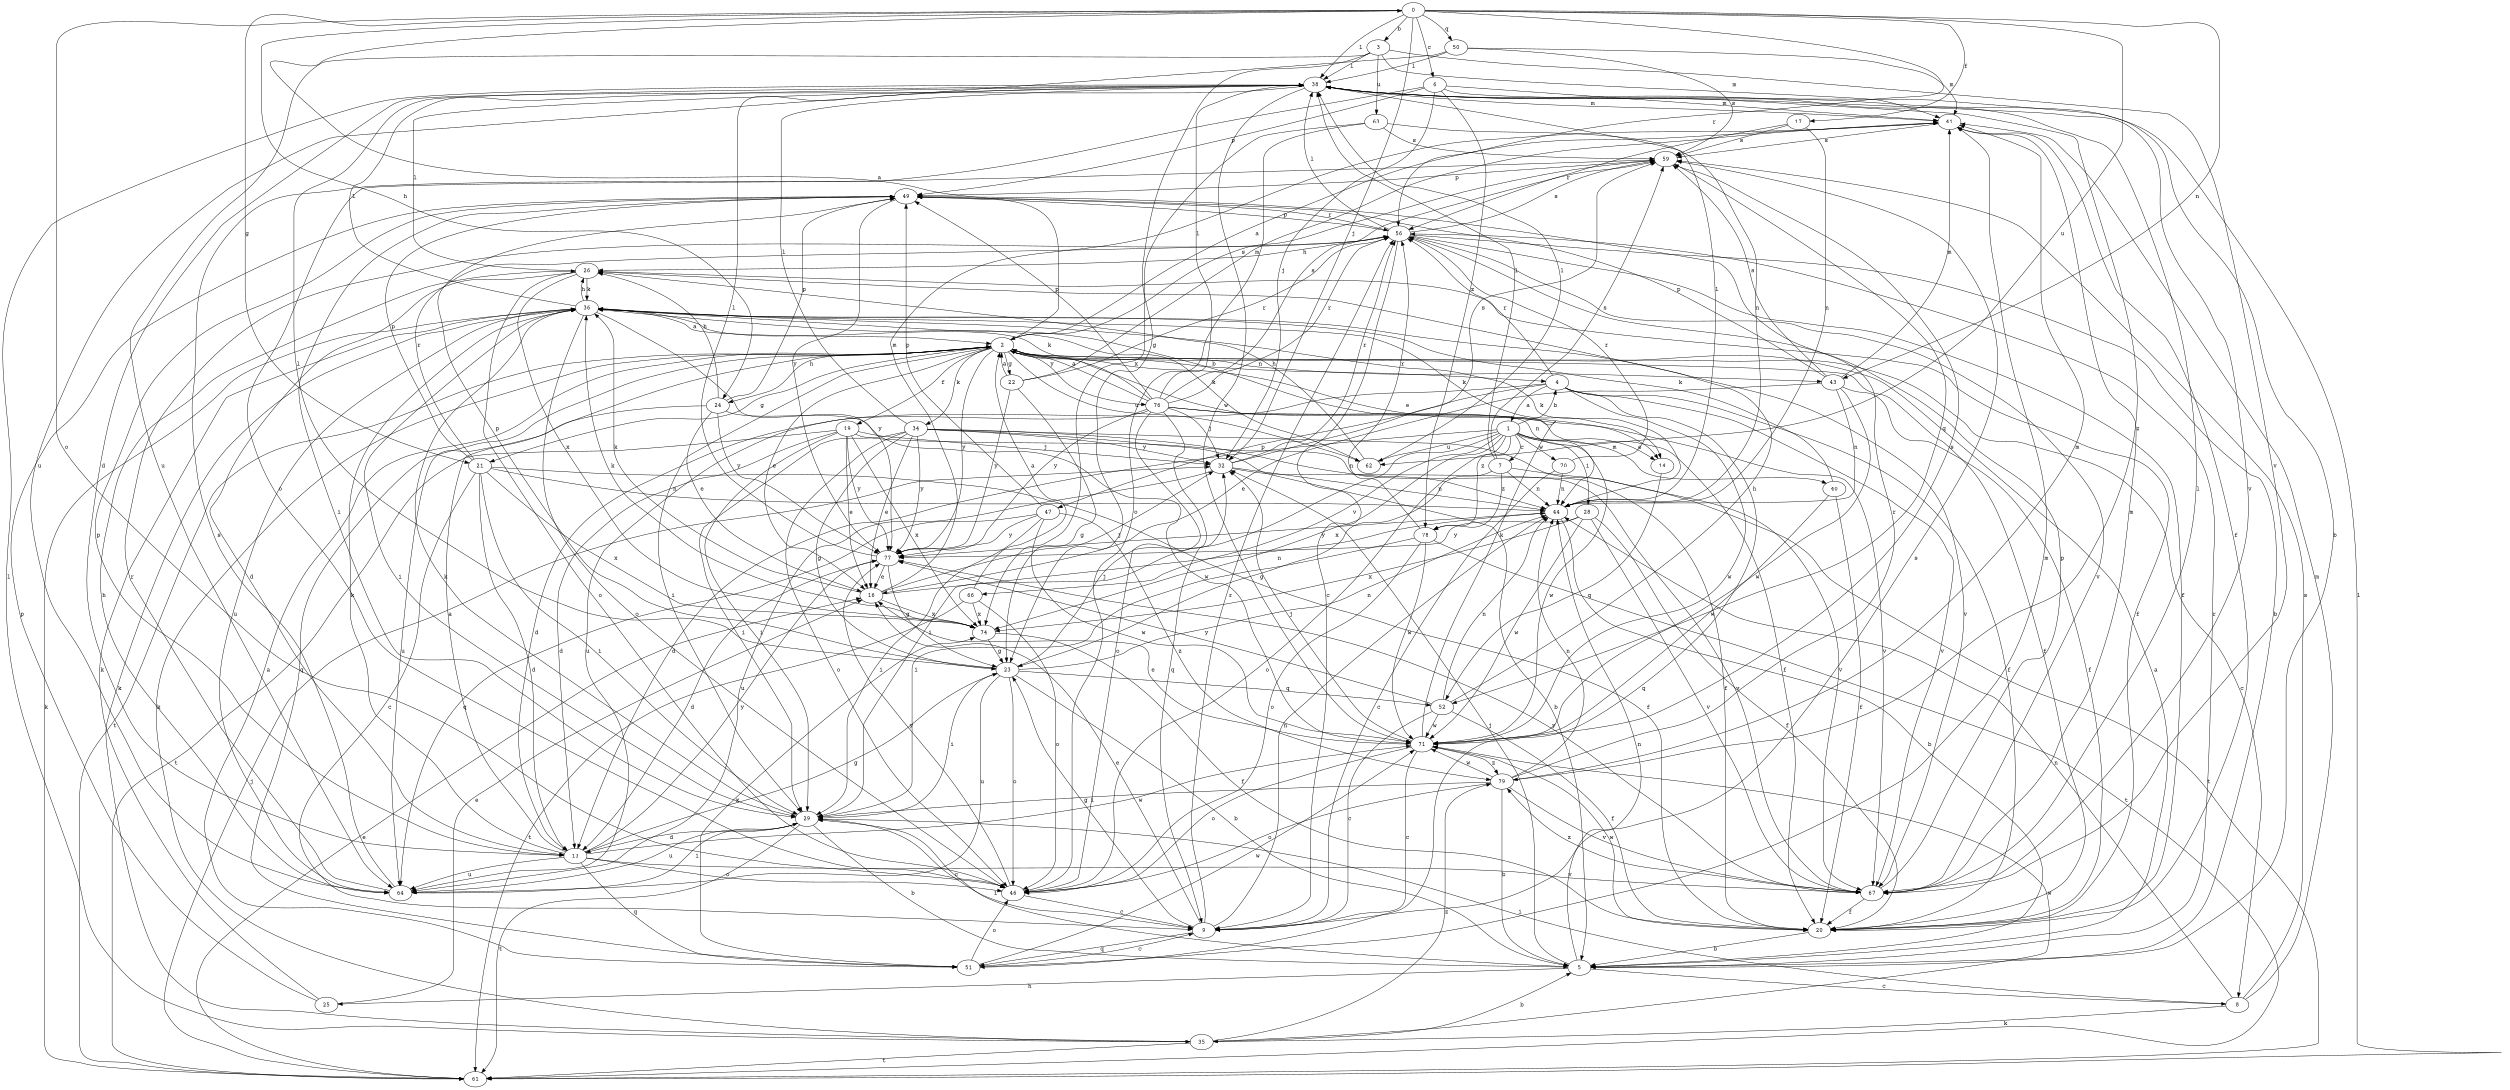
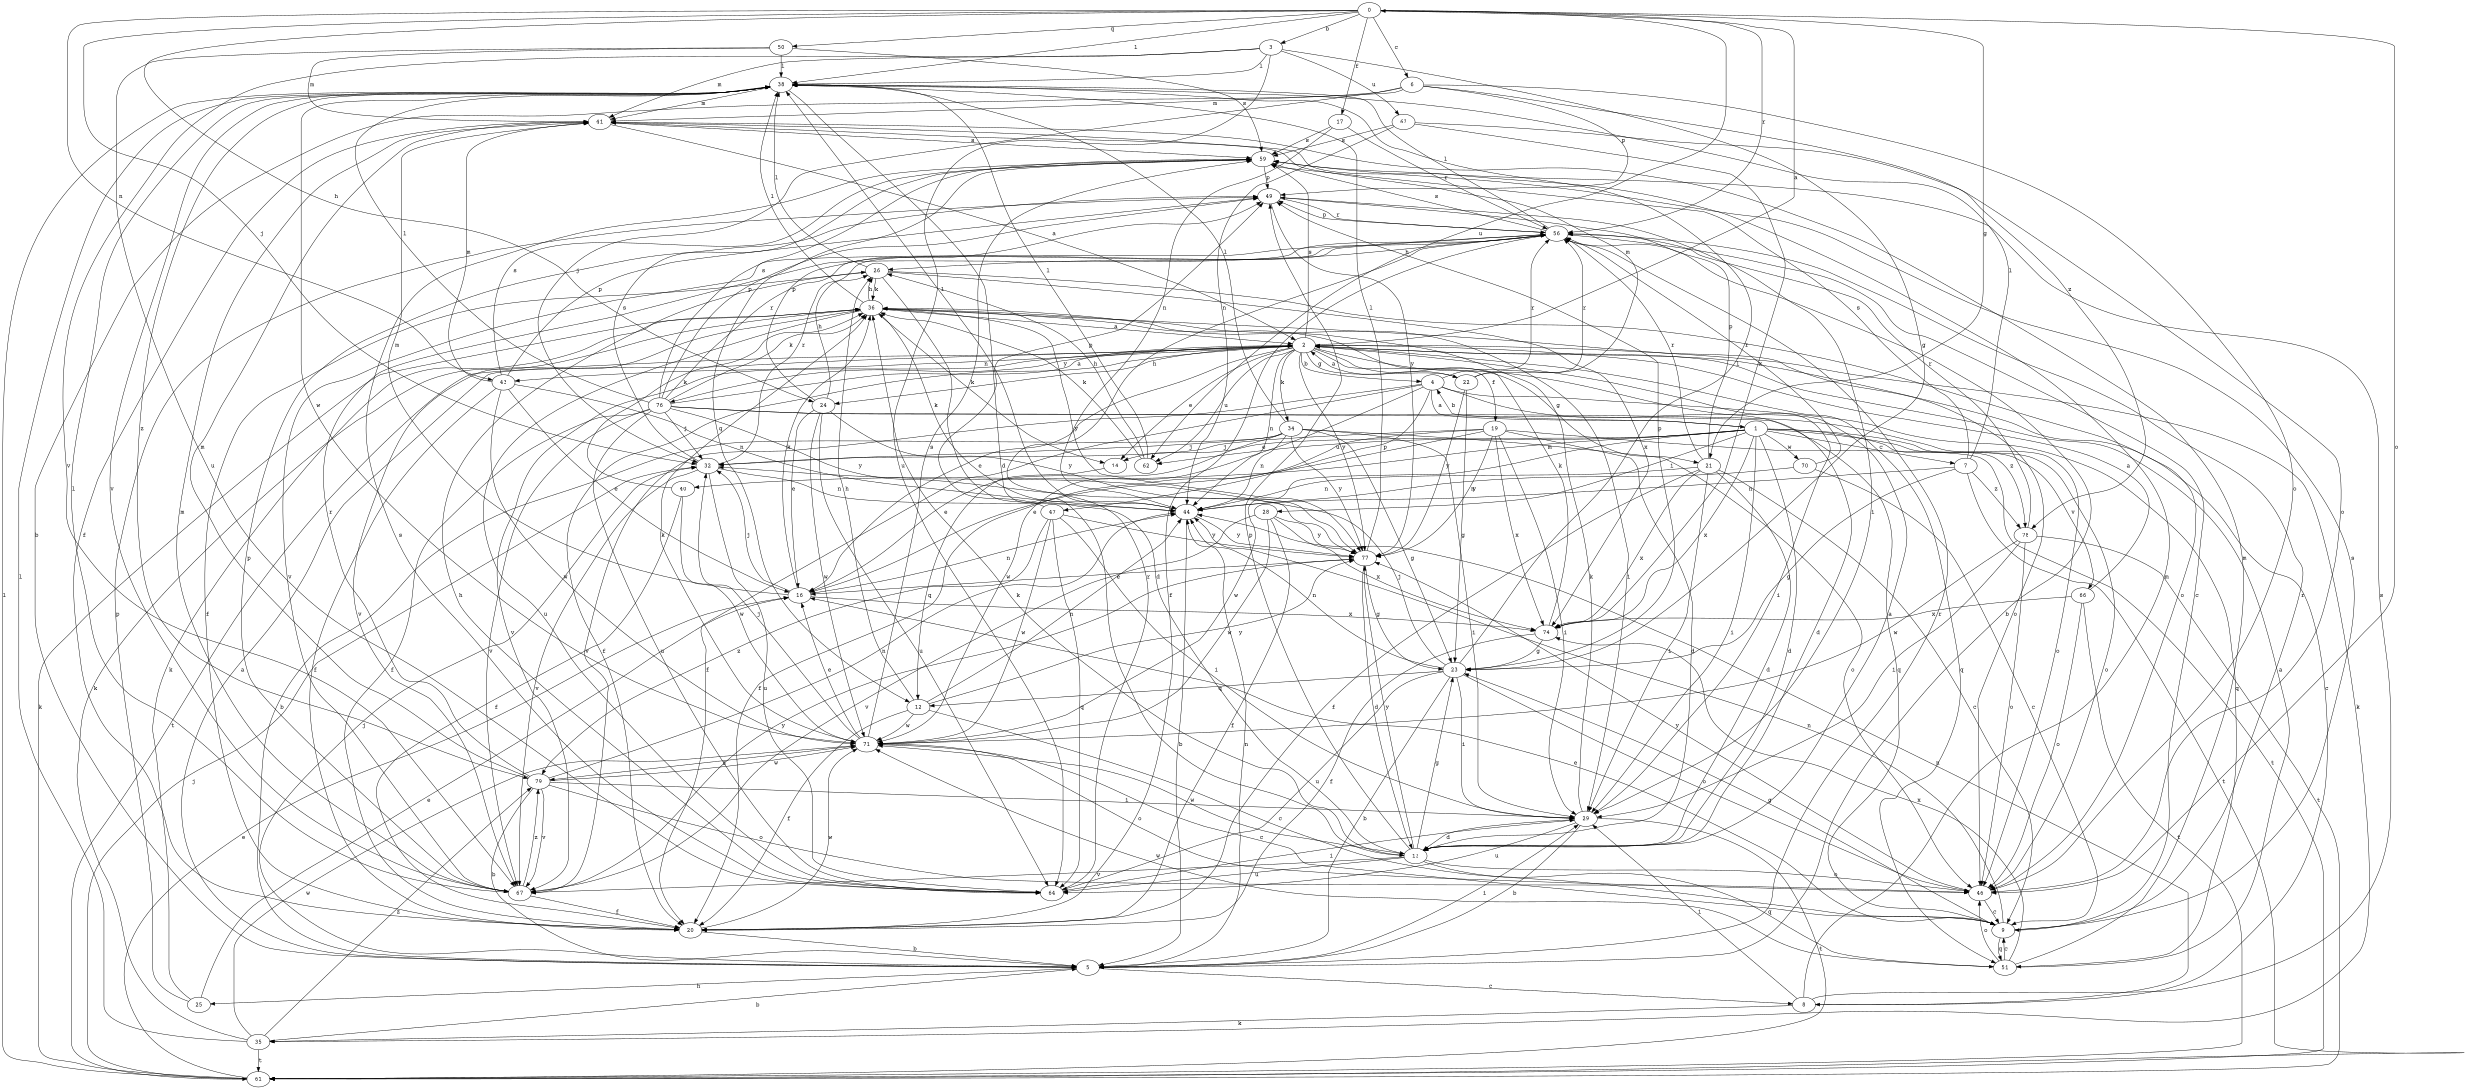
  strict digraph {
    fontname="Courier Prime"
    node [fontname="Courier Prime"]
    edge [fontname="Courier Prime"]
    0
    3
    6
    17
    21
    24
    32
    38
    43
    46
    50
    56
    62
    23
    41
    63
    64
    67
    78
    5
    49
    44
    59
    13
    29
    74
    20
    9
    71
    16
    77
    26
    79
    36
    1
    4
    7
    14
    28
    40
    66
    70
    51
    47
    61
    2
-   52
+   52 [label=12]
    8
    19
    22
    34
    35
    76
    25
    0 -> 3 [label=b]
    0 -> 6 [label=c]
    0 -> 17 [label=f]
    0 -> 21 [label=g]
    0 -> 24 [label=h]
    0 -> 32 [label=j]
    0 -> 38 [label=l]
    0 -> 43 [label=n]
    0 -> 46 [label=o]
    0 -> 50 [label=q]
    0 -> 56 [label=r]
    0 -> 62 [label=u]
    3 -> 38 [label=l]
    3 -> 23 [label=g]
    3 -> 41 [label=m]
    3 -> 63 [label=u]
    3 -> 64 [label=u]
    3 -> 67 [label=v]
    6 -> 32 [label=j]
    6 -> 46 [label=o]
    6 -> 41 [label=m]
    6 -> 78 [label=z]
    6 -> 5 [label=b]
    6 -> 49 [label=p]
    17 -> 56 [label=r]
    17 -> 44 [label=n]
    17 -> 59 [label=s]
    21 -> 56 [label=r]
    21 -> 49 [label=p]
    21 -> 44 [label=n]
    21 -> 13 [label=d]
    21 -> 29 [label=i]
    21 -> 74 [label=x]
    21 -> 20 [label=f]
    21 -> 9 [label=c]
    24 -> 64 [label=u]
    24 -> 49 [label=p]
    24 -> 71 [label=w]
    24 -> 16 [label=e]
    24 -> 77 [label=y]
    24 -> 26 [label=h]
    32 -> 56 [label=r]
    32 -> 64 [label=u]
    32 -> 67 [label=v]
    32 -> 44 [label=n]
    32 -> 59 [label=s]
    38 -> 41 [label=m]
    38 -> 67 [label=v]
    38 -> 13 [label=d]
    38 -> 71 [label=w]
    38 -> 79 [label=z]
    43 -> 41 [label=m]
    43 -> 49 [label=p]
    43 -> 44 [label=n]
    43 -> 59 [label=s]
    43 -> 20 [label=f]
    43 -> 71 [label=w]
    43 -> 16 [label=e]
    46 -> 9 [label=c]
    46 -> 77 [label=y]
    50 -> 38 [label=l]
    50 -> 41 [label=m]
    50 -> 64 [label=u]
    50 -> 59 [label=s]
    56 -> 38 [label=l]
    56 -> 67 [label=v]
    56 -> 5 [label=b]
    56 -> 49 [label=p]
    56 -> 59 [label=s]
    56 -> 20 [label=f]
    56 -> 9 [label=c]
    56 -> 26 [label=h]
    62 -> 38 [label=l]
    62 -> 26 [label=h]
    62 -> 36 [label=k]
    23 -> 32 [label=j]
    23 -> 38 [label=l]
    23 -> 46 [label=o]
    23 -> 64 [label=u]
    23 -> 5 [label=b]
    23 -> 49 [label=p]
    23 -> 44 [label=n]
    23 -> 29 [label=i]
    23 -> 52 [label=q]
    41 -> 59 [label=s]
    41 -> 20 [label=f]
    41 -> 2 [label=a]
    63 -> 46 [label=o]
    63 -> 44 [label=n]
    63 -> 59 [label=s]
    63 -> 74 [label=x]
    64 -> 56 [label=r]
    64 -> 59 [label=s]
    64 -> 29 [label=i]
    64 -> 26 [label=h]
    67 -> 38 [label=l]
    67 -> 41 [label=m]
    67 -> 49 [label=p]
    67 -> 20 [label=f]
    67 -> 77 [label=y]
    67 -> 79 [label=z]
    78 -> 46 [label=o]
    78 -> 56 [label=r]
    78 -> 29 [label=i]
    78 -> 71 [label=w]
    78 -> 61 [label=t]
    5 -> 32 [label=j]
    5 -> 56 [label=r]
    5 -> 44 [label=n]
    5 -> 29 [label=i]
    5 -> 2 [label=a]
    5 -> 8 [label=c]
    5 -> 25 [label=h]
    49 -> 56 [label=r]
    49 -> 29 [label=i]
    49 -> 77 [label=y]
    44 -> 38 [label=l]
    44 -> 5 [label=b]
    44 -> 77 [label=y]
    44 -> 36 [label=k]
    59 -> 49 [label=p]
    59 -> 52 [label=q]
    13 -> 46 [label=o]
    13 -> 23 [label=g]
    13 -> 64 [label=u]
    13 -> 67 [label=v]
    13 -> 49 [label=p]
    13 -> 71 [label=w]
    13 -> 77 [label=y]
    13 -> 36 [label=k]
    13 -> 51 [label=q]
    13 -> 2 [label=a]
    29 -> 64 [label=u]
    29 -> 5 [label=b]
    29 -> 13 [label=d]
-   29 -> 9 [label=c]
    29 -> 36 [label=k]
    29 -> 61 [label=t]
    74 -> 23 [label=g]
    74 -> 20 [label=f]
    74 -> 36 [label=k]
    20 -> 5 [label=b]
    20 -> 71 [label=w]
    9 -> 56 [label=r]
    9 -> 23 [label=g]
    9 -> 44 [label=n]
    9 -> 59 [label=s]
    9 -> 16 [label=e]
    9 -> 51 [label=q]
    71 -> 32 [label=j]
    71 -> 46 [label=o]
    71 -> 59 [label=s]
    71 -> 9 [label=c]
    71 -> 16 [label=e]
    71 -> 79 [label=z]
    71 -> 36 [label=k]
    16 -> 32 [label=j]
    16 -> 41 [label=m]
    16 -> 44 [label=n]
    16 -> 74 [label=x]
    16 -> 36 [label=k]
    77 -> 38 [label=l]
    77 -> 23 [label=g]
    77 -> 13 [label=d]
    77 -> 16 [label=e]
    26 -> 38 [label=l]
    26 -> 46 [label=o]
    26 -> 13 [label=d]
    26 -> 74 [label=x]
    26 -> 20 [label=f]
    26 -> 36 [label=k]
    79 -> 46 [label=o]
    79 -> 56 [label=r]
    79 -> 41 [label=m]
    79 -> 67 [label=v]
    79 -> 5 [label=b]
    79 -> 44 [label=n]
    79 -> 29 [label=i]
    79 -> 71 [label=w]
    36 -> 38 [label=l]
    36 -> 46 [label=o]
    36 -> 64 [label=u]
    36 -> 67 [label=v]
    36 -> 29 [label=i]
    36 -> 77 [label=y]
    36 -> 26 [label=h]
    36 -> 14 [label=k]
    36 -> 2 [label=a]
    1 -> 46 [label=o]
    1 -> 62 [label=u]
    1 -> 78 [label=z]
    1 -> 13 [label=d]
    1 -> 29 [label=i]
    1 -> 74 [label=x]
    1 -> 71 [label=w]
    1 -> 4 [label=b]
    1 -> 7 [label=c]
    1 -> 14 [label=e]
    1 -> 28 [label=i]
    1 -> 40 [label=m]
    1 -> 66 [label=v]
    1 -> 70 [label=w]
    4 -> 56 [label=r]
    4 -> 67 [label=v]
    4 -> 13 [label=d]
    4 -> 20 [label=f]
    4 -> 71 [label=w]
    4 -> 1 [label=a]
    4 -> 51 [label=q]
    4 -> 47 [label=p]
    7 -> 38 [label=l]
    7 -> 23 [label=g]
    7 -> 78 [label=z]
    7 -> 44 [label=n]
    7 -> 59 [label=s]
    7 -> 61 [label=t]
    14 -> 52 [label=q]
    28 -> 67 [label=v]
    28 -> 74 [label=x]
    28 -> 20 [label=f]
    28 -> 71 [label=w]
    28 -> 77 [label=y]
    40 -> 20 [label=f]
    40 -> 71 [label=w]
    40 -> 36 [label=k]
    66 -> 46 [label=o]
    66 -> 74 [label=x]
    66 -> 61 [label=t]
    66 -> 2 [label=a]
    70 -> 56 [label=r]
    70 -> 44 [label=n]
    70 -> 9 [label=c]
    51 -> 46 [label=o]
    51 -> 41 [label=m]
    51 -> 74 [label=x]
    51 -> 9 [label=c]
    51 -> 71 [label=w]
    51 -> 2 [label=a]
    47 -> 64 [label=q]
    47 -> 49 [label=p]
    47 -> 29 [label=i]
    47 -> 71 [label=w]
    47 -> 77 [label=y]
    47 -> 79 [label=z]
    61 -> 32 [label=j]
    61 -> 38 [label=l]
    61 -> 16 [label=e]
    61 -> 36 [label=k]
    2 -> 0 [label=a]
    2 -> 21 [label=g]
    2 -> 24 [label=h]
    2 -> 43 [label=n]
    2 -> 62 [label=u]
    2 -> 44 [label=n]
    2 -> 59 [label=s]
    2 -> 29 [label=i]
    2 -> 20 [label=f]
    2 -> 16 [label=e]
    2 -> 77 [label=y]
    2 -> 4 [label=b]
    2 -> 14 [label=e]
    2 -> 51 [label=q]
    2 -> 61 [label=t]
    2 -> 8 [label=c]
    2 -> 19 [label=f]
    2 -> 22 [label=g]
    2 -> 34 [label=k]
    2 -> 35 [label=k]
    2 -> 76 [label=y]
    52 -> 44 [label=n]
    52 -> 20 [label=f]
    52 -> 9 [label=c]
    52 -> 71 [label=w]
    52 -> 77 [label=y]
    52 -> 26 [label=h]
    8 -> 41 [label=m]
    8 -> 44 [label=n]
    8 -> 59 [label=s]
    8 -> 29 [label=i]
    8 -> 35 [label=k]
    19 -> 32 [label=j]
    19 -> 13 [label=d]
    19 -> 29 [label=i]
    19 -> 74 [label=x]
    19 -> 20 [label=f]
    19 -> 16 [label=e]
    19 -> 77 [label=y]
    19 -> 61 [label=t]
    22 -> 56 [label=r]
    22 -> 23 [label=g]
    22 -> 41 [label=m]
    22 -> 77 [label=y]
    22 -> 2 [label=a]
-   34 -> 32 [label=y]
+   34 -> 32 [label=j]
    34 -> 38 [label=l]
    34 -> 46 [label=o]
    34 -> 23 [label=g]
-   34 -> 67 [label=v]
+   2 -> 67 [label=v]
    34 -> 5 [label=b]
    34 -> 44 [label=n]
    34 -> 29 [label=i]
    34 -> 16 [label=e]
    34 -> 77 [label=y]
    35 -> 38 [label=l]
    35 -> 5 [label=b]
    35 -> 71 [label=w]
    35 -> 79 [label=z]
    35 -> 36 [label=k]
    35 -> 61 [label=t]
    76 -> 32 [label=j]
    76 -> 38 [label=l]
    76 -> 46 [label=o]
    76 -> 56 [label=r]
    76 -> 64 [label=u]
    76 -> 67 [label=v]
    76 -> 49 [label=p]
    76 -> 59 [label=s]
    76 -> 20 [label=f]
    76 -> 9 [label=q]
    76 -> 77 [label=y]
    76 -> 36 [label=k]
    76 -> 2 [label=a]
    25 -> 49 [label=p]
    25 -> 16 [label=e]
    25 -> 36 [label=k]
  }
